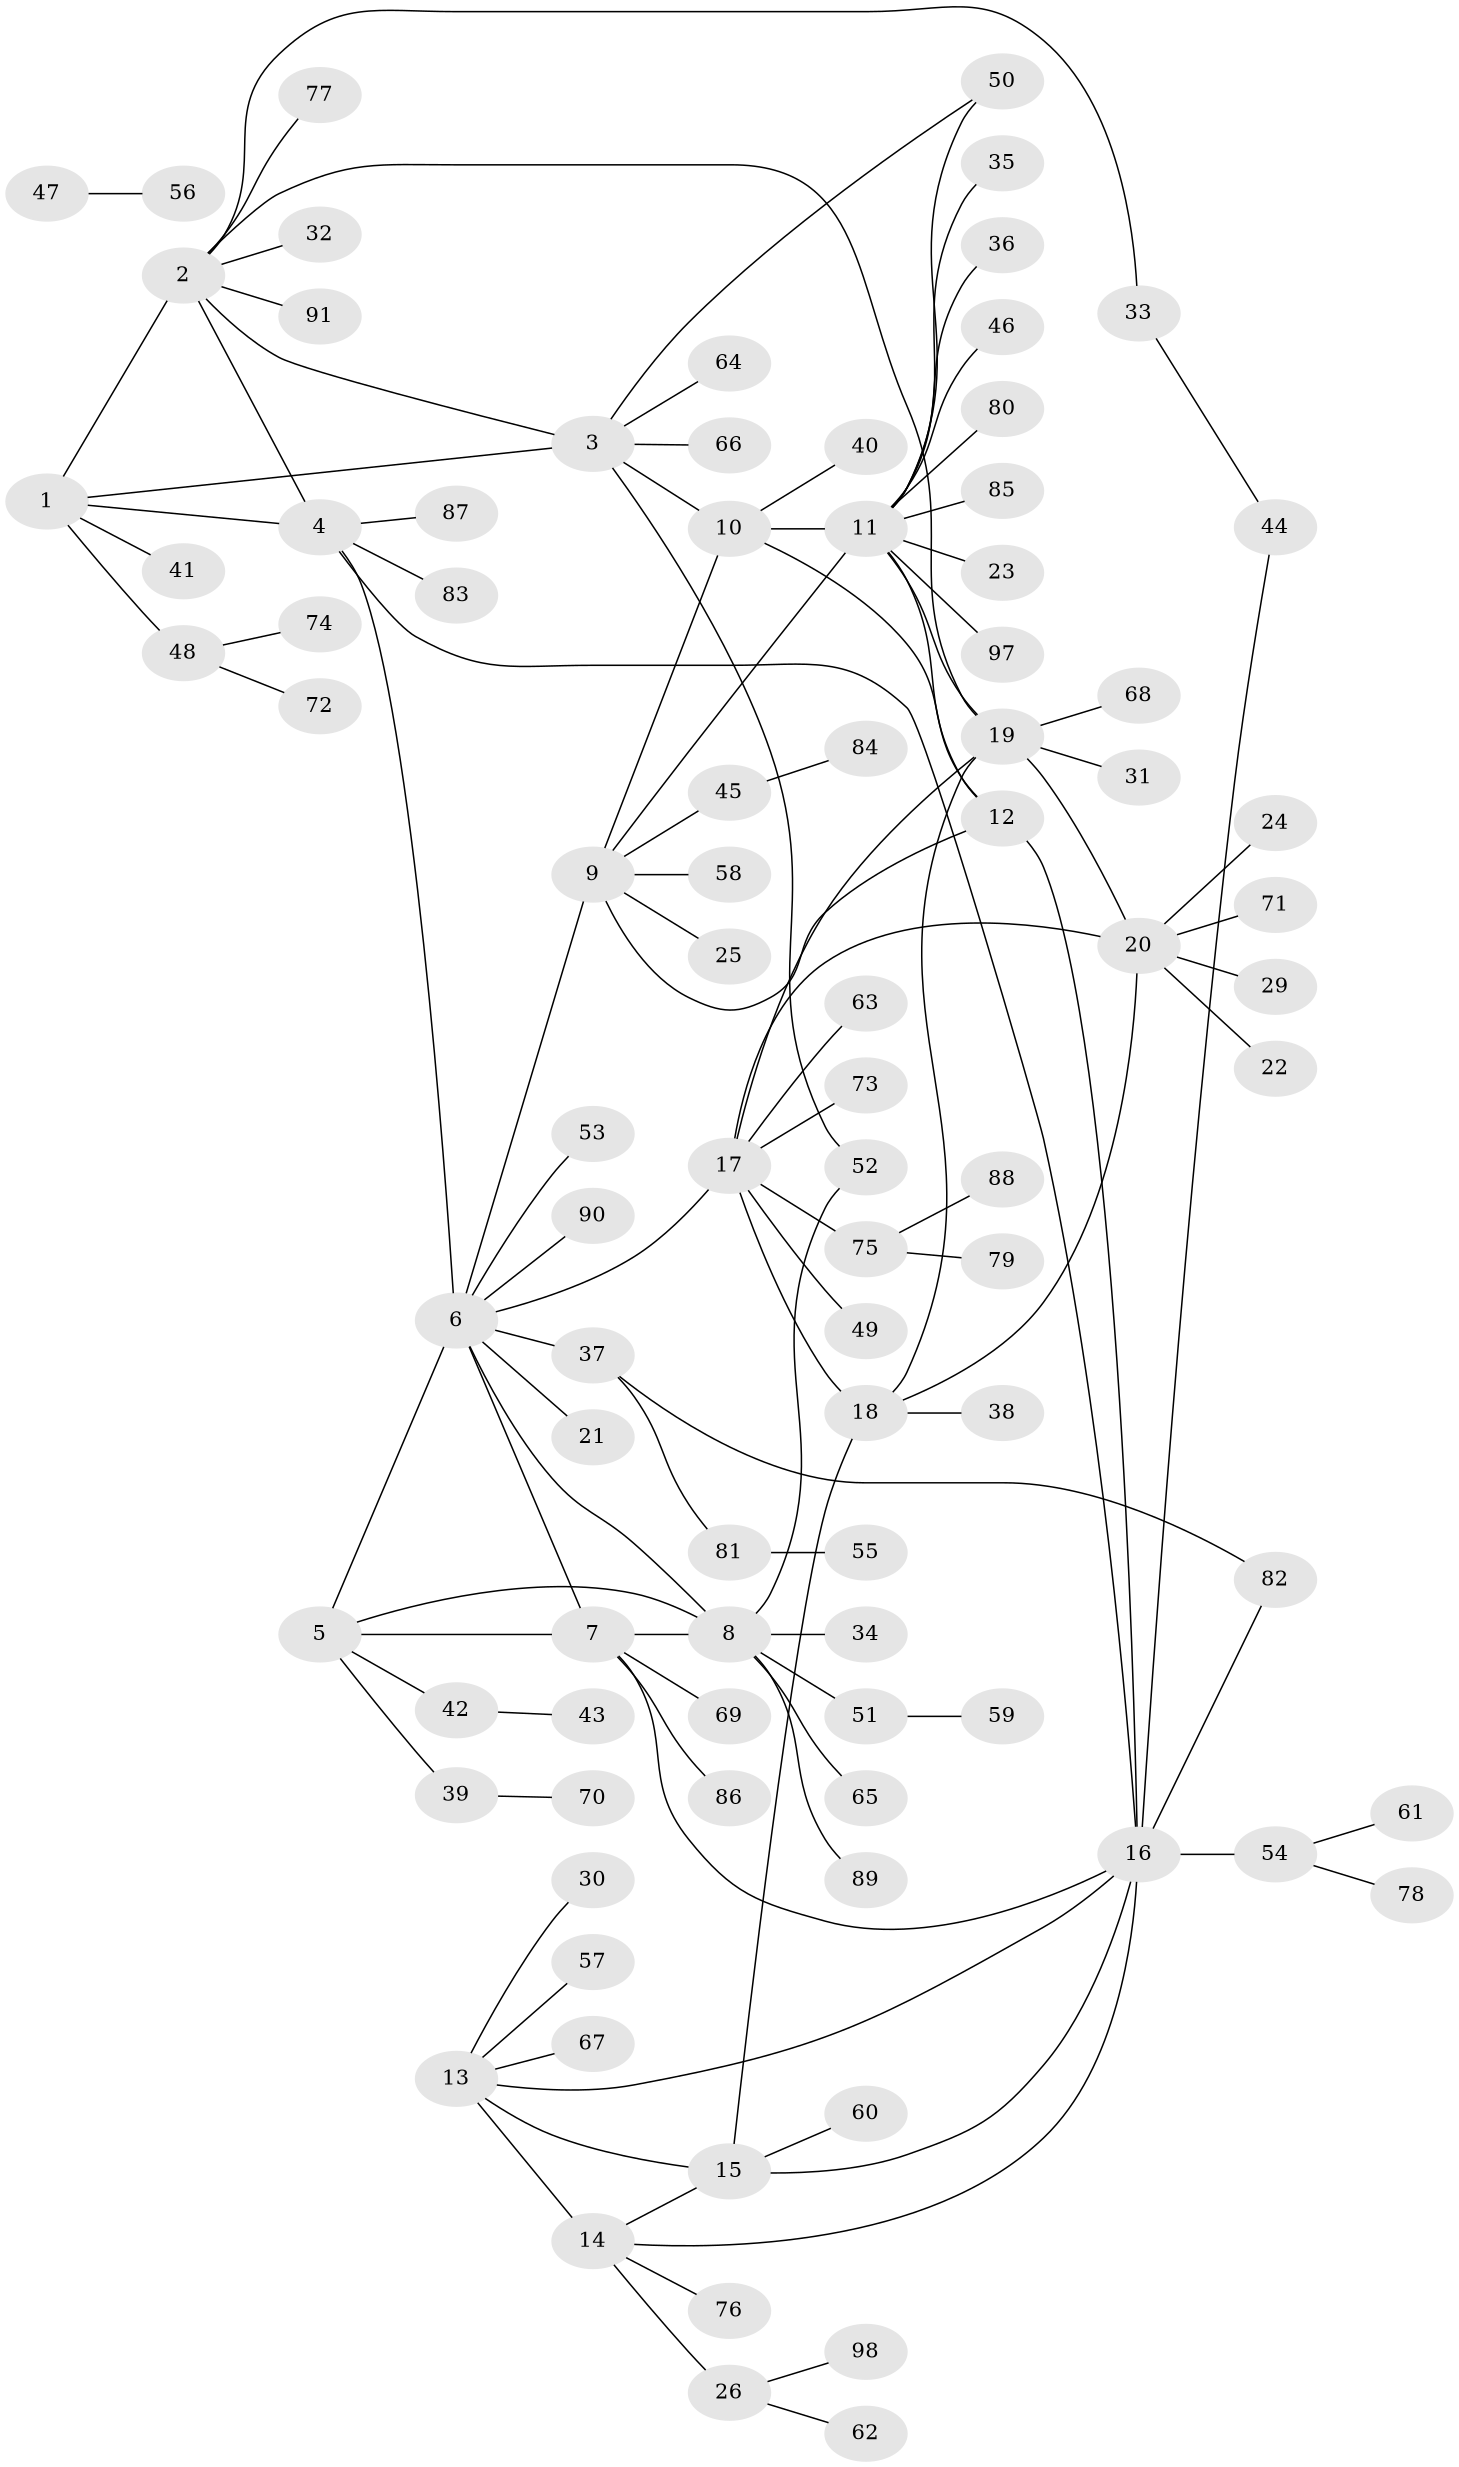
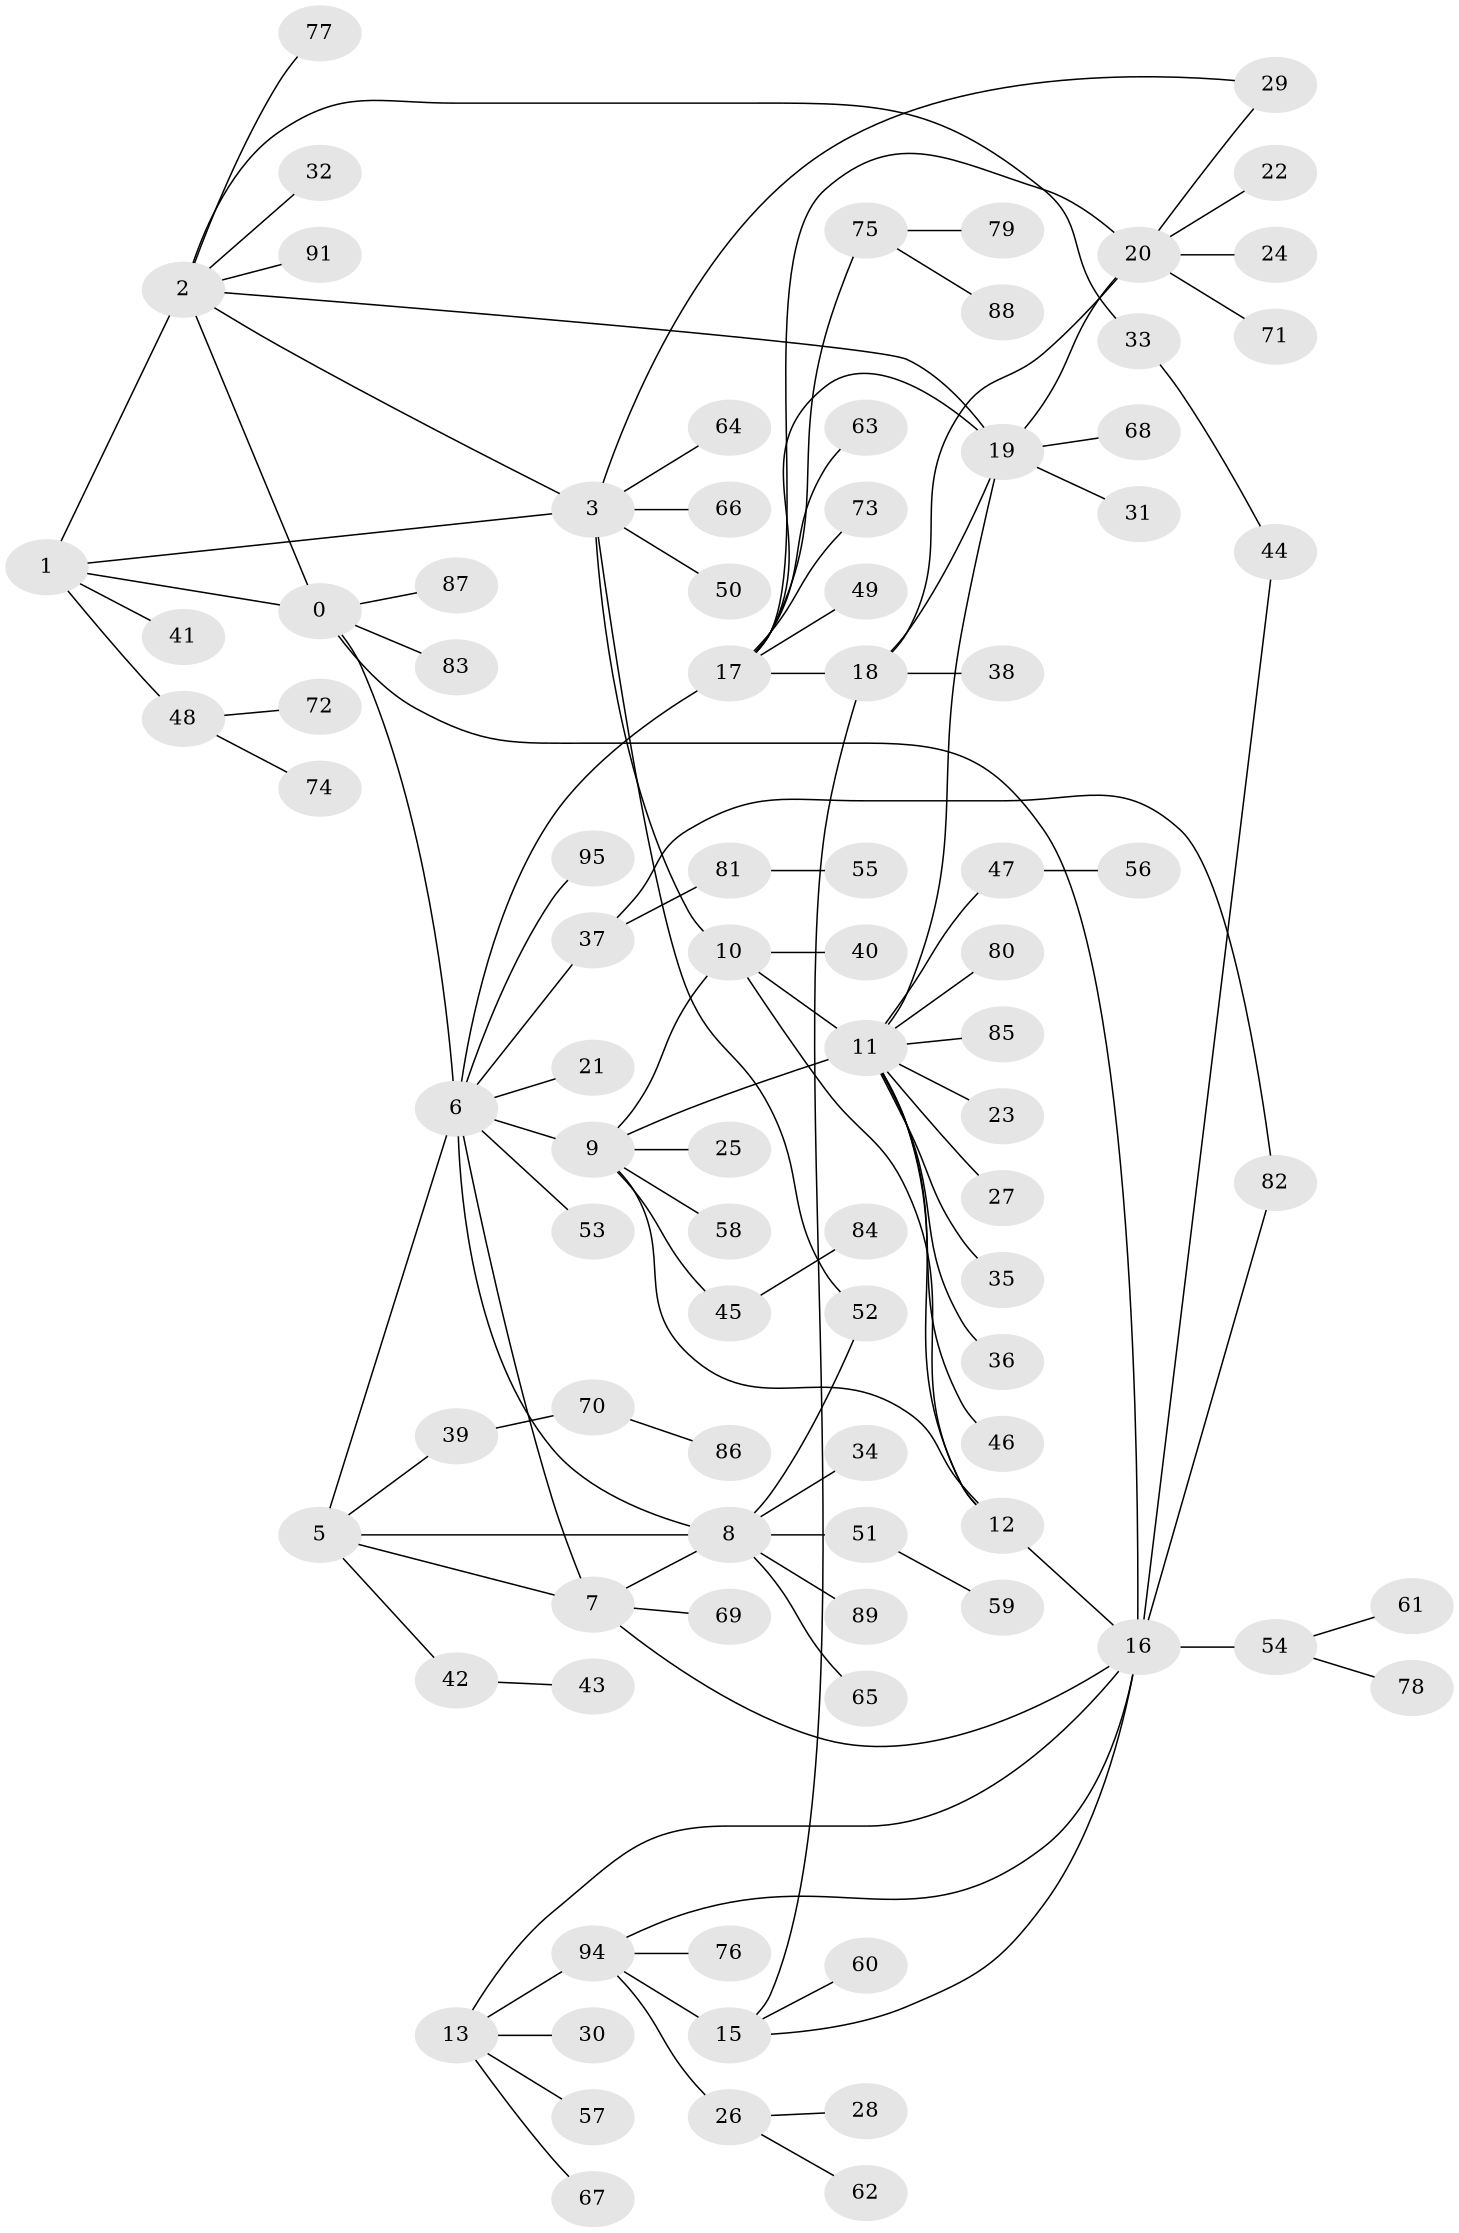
  graph {
    rankdir=LR
    node [color=gray90 style=filled]
    1
    2
    3
-   4
+   4 [label=0]
    41
    48
    77
    19
    32
    33
    91
    10
    29
    50
    52
    64
    66
    6
    16
    83
    87
    72
    74
    20
    31
    68
    44
    11
    12
    40
    7
    8
    9
    17
    21
    37
    53
-   90
+   90 [label=95]
    54
    82
    5
    39
    42
    69
    86
    34
    51
    65
    89
    70
    43
    25
    45
    58
    18
    49
    63
    73
    75
    81
    59
    23
-   27 [label=97]
+   27
    35
    36
    46
    47
    80
    85
    84
    56
    13
-   14
+   14 [label=94]
    15
    30
    57
    67
    26
    76
    60
-   28 [label=98]
+   28
    62
    38
    61
    78
    22
    24
    71
    79
    88
    55
    1 -- 2
    1 -- 3
    1 -- 4
    1 -- 41
    1 -- 48
    2 -- 3
    2 -- 4
    2 -- 77
    2 -- 19
    2 -- 32
    2 -- 33
    2 -- 91
    3 -- 10
+   3 -- 29
    3 -- 50
    3 -- 52
    3 -- 64
    3 -- 66
    4 -- 6
    4 -- 16
    4 -- 83
    4 -- 87
    48 -- 72
    48 -- 74
    19 -- 20
    19 -- 31
    19 -- 68
    33 -- 44
    10 -- 11
    10 -- 12
    10 -- 40
    6 -- 7
    6 -- 8
    6 -- 9
    6 -- 17
    6 -- 21
    6 -- 37
    6 -- 53
    6 -- 90
    16 -- 44
    16 -- 54
    16 -- 82
    20 -- 29
    20 -- 22
    20 -- 24
    20 -- 71
    11 -- 19
    11 -- 12
    11 -- 23
    11 -- 27
    11 -- 35
    11 -- 36
    11 -- 46
-   11 -- 50
+   11 -- 47
    11 -- 80
    11 -- 85
    12 -- 16
    7 -- 16
    7 -- 8
    7 -- 69
-   7 -- 86
+   70 -- 86
    8 -- 52
    8 -- 34
    8 -- 51
    8 -- 65
    8 -- 89
    9 -- 10
    9 -- 11
    9 -- 12
    9 -- 25
    9 -- 45
    9 -- 58
    17 -- 19
    17 -- 20
    17 -- 18
    17 -- 49
    17 -- 63
    17 -- 73
    17 -- 75
    37 -- 82
    37 -- 81
    54 -- 61
    54 -- 78
    5 -- 6
    5 -- 7
    5 -- 8
    5 -- 39
    5 -- 42
    39 -- 70
    42 -- 43
    51 -- 59
    45 -- 84
    18 -- 19
    18 -- 20
    18 -- 38
    75 -- 79
    75 -- 88
    81 -- 55
    47 -- 56
    13 -- 16
    13 -- 14
-   13 -- 15
    13 -- 30
    13 -- 57
    13 -- 67
    14 -- 16
    14 -- 15
    14 -- 26
    14 -- 76
    15 -- 16
    15 -- 18
    15 -- 60
    26 -- 28
    26 -- 62
  }
